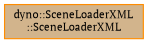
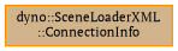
  digraph {
    rankdir=TB
    fontname="PT Serif"
-   n1 [color=darkorange fillcolor=tan fontname="PT Serif" fontsize=10 height=0.2 label="dyno::SceneLoaderXML\l::SceneLoaderXML" shape=box style=filled width=0.4]
+   n1 [color=darkorange fillcolor=tan fontname="PT Serif" fontsize=10 height=0.2 label="dyno::SceneLoaderXML\l::ConnectionInfo" shape=box style=filled width=0.4]
  }
